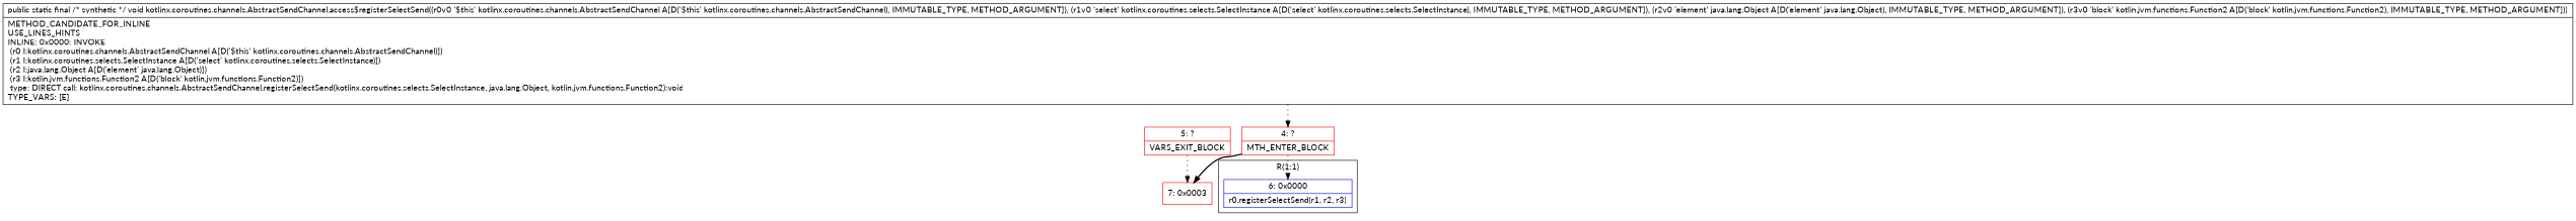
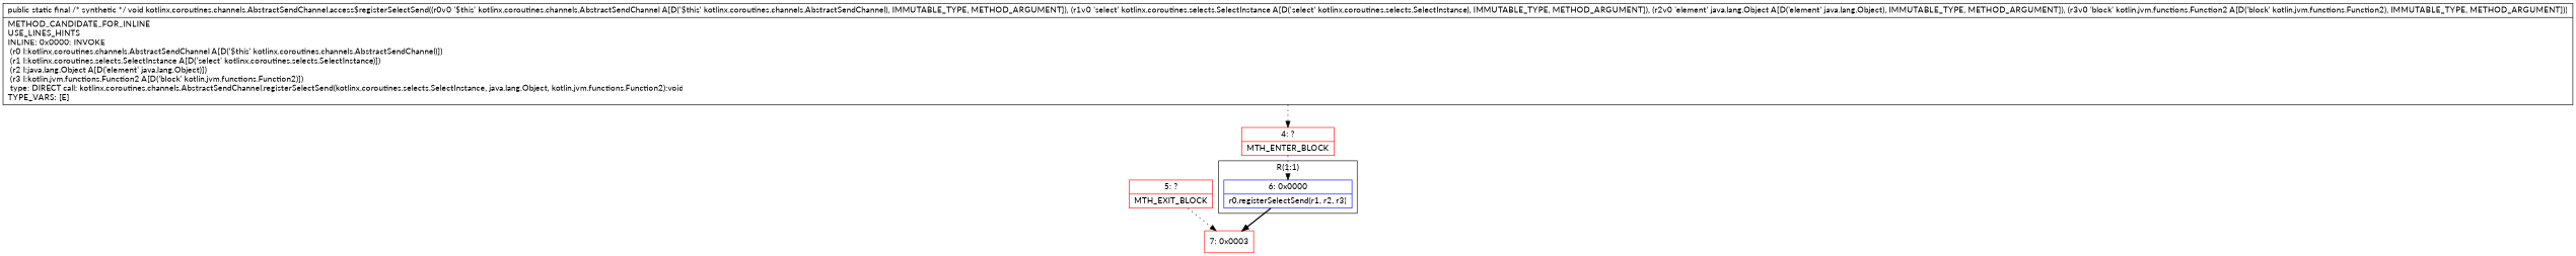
  digraph {
    fontname=Lato
    node [color=red fontname=Lato shape=record]
    edge [fontname=Lato style=dotted]
    n1 [color=blue label="{6\:\ 0x0000|r0.registerSelectSend(r1, r2, r3)\l}"]
    n2 [label="{7\:\ 0x0003}"]
    n3 [label="{4\:\ ?|MTH_ENTER_BLOCK\l}"]
-   n4 [label="{5\:\ ?|VARS_EXIT_BLOCK\l}"]
+   n4 [label="{5\:\ ?|MTH_EXIT_BLOCK\l}"]
    n5 [label="{public static final \/* synthetic *\/ void kotlinx.coroutines.channels.AbstractSendChannel.access$registerSelectSend((r0v0 '$this' kotlinx.coroutines.channels.AbstractSendChannel A[D('$this' kotlinx.coroutines.channels.AbstractSendChannel), IMMUTABLE_TYPE, METHOD_ARGUMENT]), (r1v0 'select' kotlinx.coroutines.selects.SelectInstance A[D('select' kotlinx.coroutines.selects.SelectInstance), IMMUTABLE_TYPE, METHOD_ARGUMENT]), (r2v0 'element' java.lang.Object A[D('element' java.lang.Object), IMMUTABLE_TYPE, METHOD_ARGUMENT]), (r3v0 'block' kotlin.jvm.functions.Function2 A[D('block' kotlin.jvm.functions.Function2), IMMUTABLE_TYPE, METHOD_ARGUMENT]))  | METHOD_CANDIDATE_FOR_INLINE\lUSE_LINES_HINTS\lINLINE: 0x0000: INVOKE  \l  (r0 I:kotlinx.coroutines.channels.AbstractSendChannel A[D('$this' kotlinx.coroutines.channels.AbstractSendChannel)])\l  (r1 I:kotlinx.coroutines.selects.SelectInstance A[D('select' kotlinx.coroutines.selects.SelectInstance)])\l  (r2 I:java.lang.Object A[D('element' java.lang.Object)])\l  (r3 I:kotlin.jvm.functions.Function2 A[D('block' kotlin.jvm.functions.Function2)])\l type: DIRECT call: kotlinx.coroutines.channels.AbstractSendChannel.registerSelectSend(kotlinx.coroutines.selects.SelectInstance, java.lang.Object, kotlin.jvm.functions.Function2):void\lTYPE_VARS: [E]\l}" color=""]
    subgraph cluster_1 {
      label="R(1:1)"
      n1
    }
-   n3 -> n2 [style=bold]
+   n1 -> n2 [style=bold]
    n3 -> n1
    n4 -> n2
    n5 -> n3
  }
